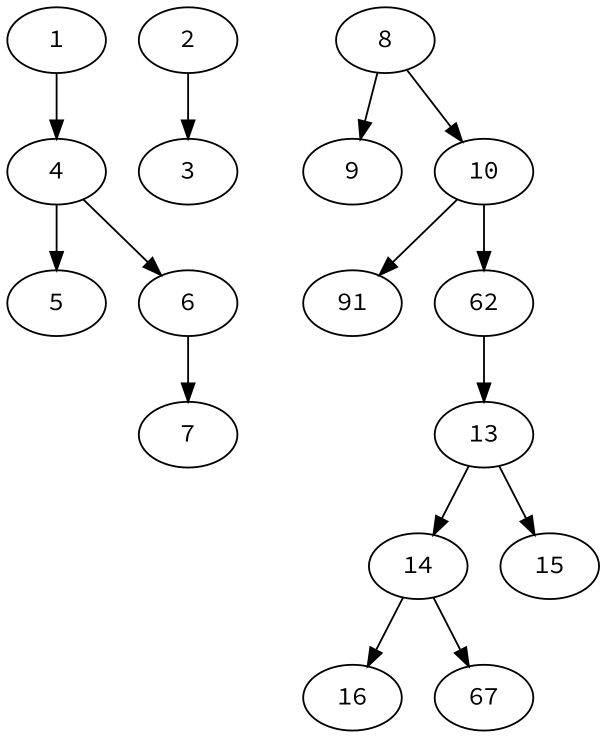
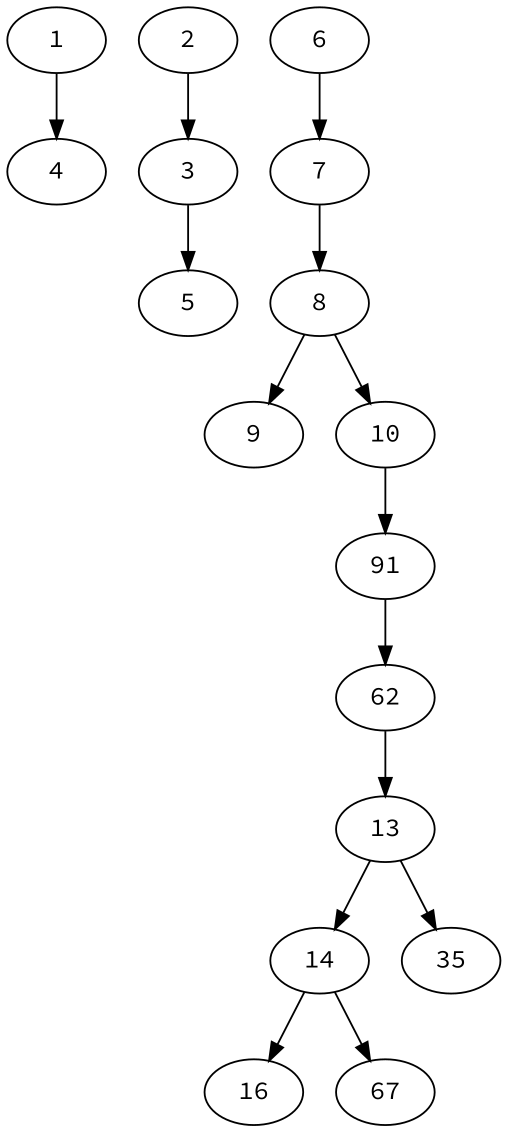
  digraph {
    fontname="Source Code Pro"
    node [alpha=0.14 fontname="Source Code Pro"]
    edge [fontname="Source Code Pro"]
    1 [expect_size=56129569100089720]
    4 [alpha=0.01 expect_size=129289590717528576]
    5 [alpha=0.13 expect_size=512115842661069888]
    6 [alpha=0.17 expect_size=59981608936715768]
    7 [alpha=0.15 expect_size=37819869785227264000]
    2 [alpha=0.18 expect_size=756287133693509632]
    3 [alpha=0.09 expect_size=65702738561338120]
    8 [expect_size=1547696352242250]
    9 [alpha=0.02 expect_size=3002375077888000000]
    10 [alpha=0.10 expect_size=5036295048328848]
    n11 [alpha=0.20 expect_size=26278524566103916544 label=91]
    n12 [alpha=0.01 expect_size=1487468673470566 label=62]
    13 [alpha=0.20 expect_size=2300501496270634]
    14 [alpha=0.18 expect_size=185046008942295648]
-   15 [alpha=0.19 expect_size=478135573813298112]
+   15 [alpha=0.19 expect_size=478135573813298112 label=35]
    16 [alpha=0.00 expect_size=225497310286082736128]
    n17 [alpha=0.07 expect_size=71216463347712000000 label=67]
    1 -> 4
-   4 -> 5
-   4 -> 6
+   3 -> 5
    6 -> 7
+   7 -> 8
    2 -> 3
    8 -> 9
    8 -> 10
    10 -> n11
-   10 -> n12
+   n11 -> n12
    n12 -> 13
    13 -> 14
    13 -> 15
    14 -> 16
    14 -> n17
  }
